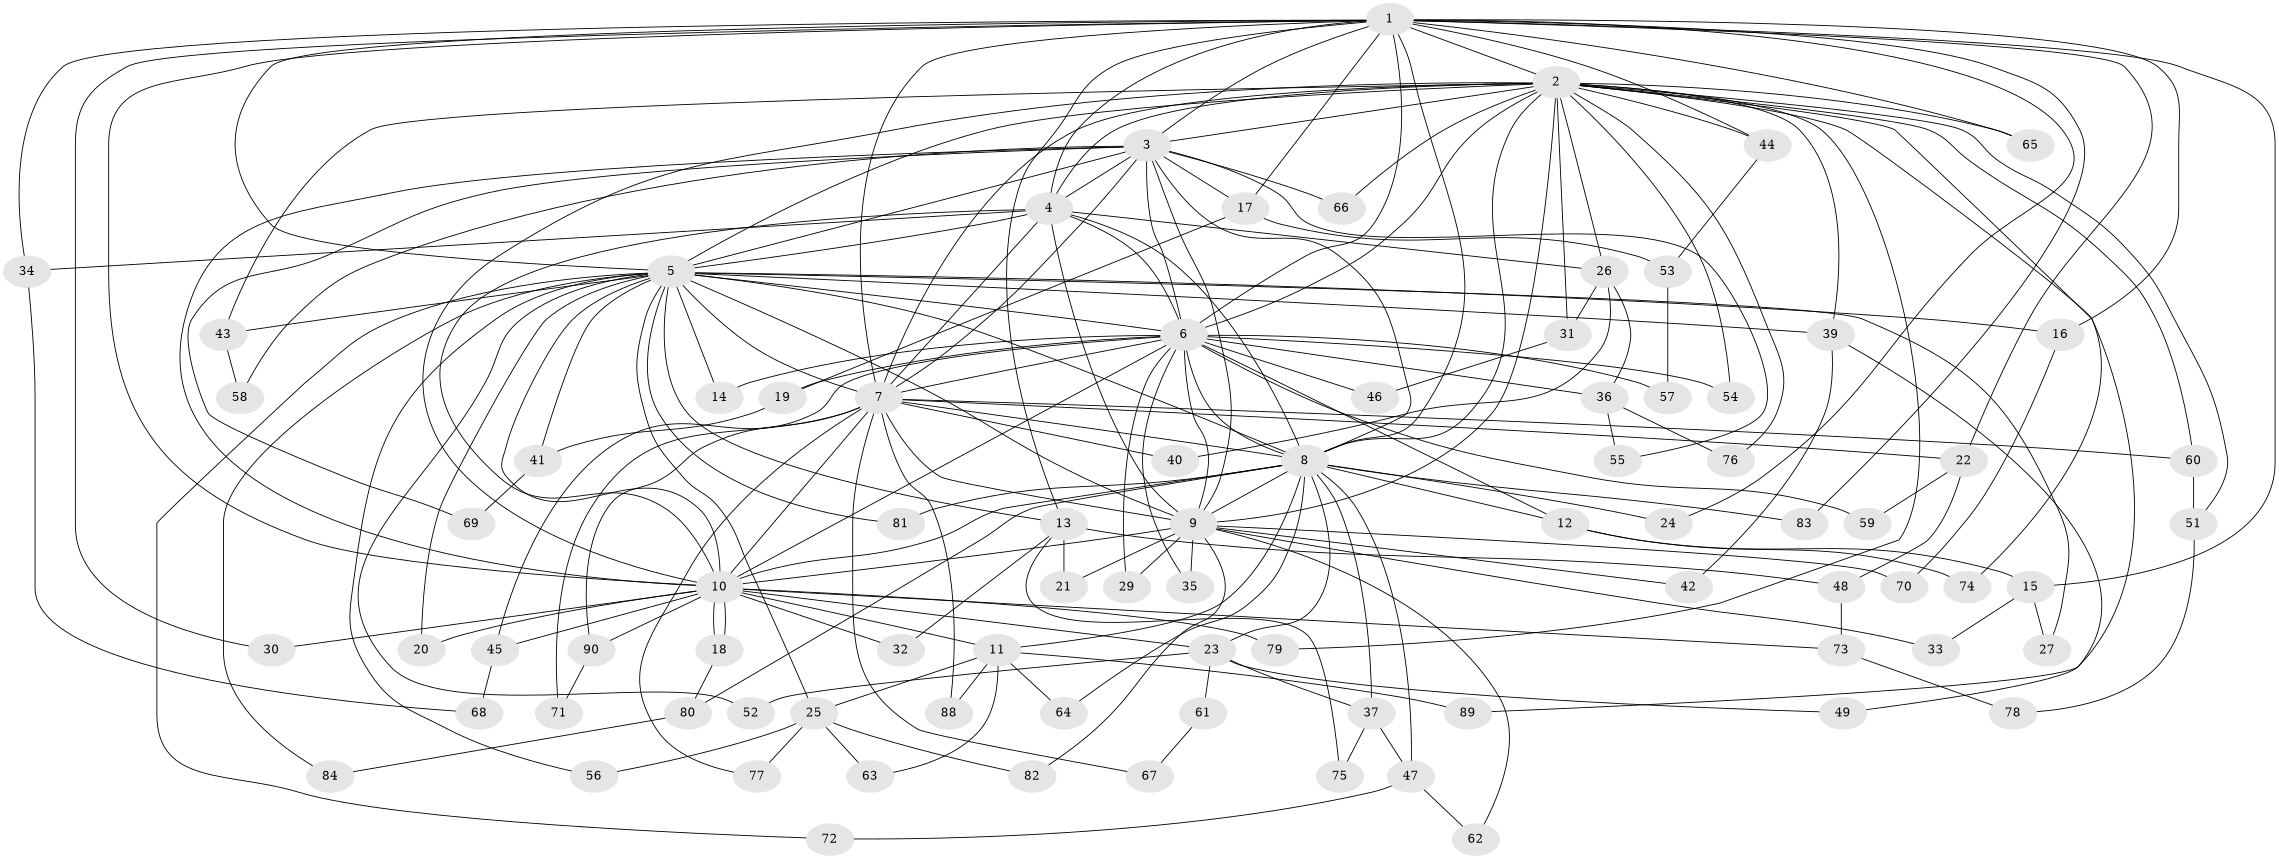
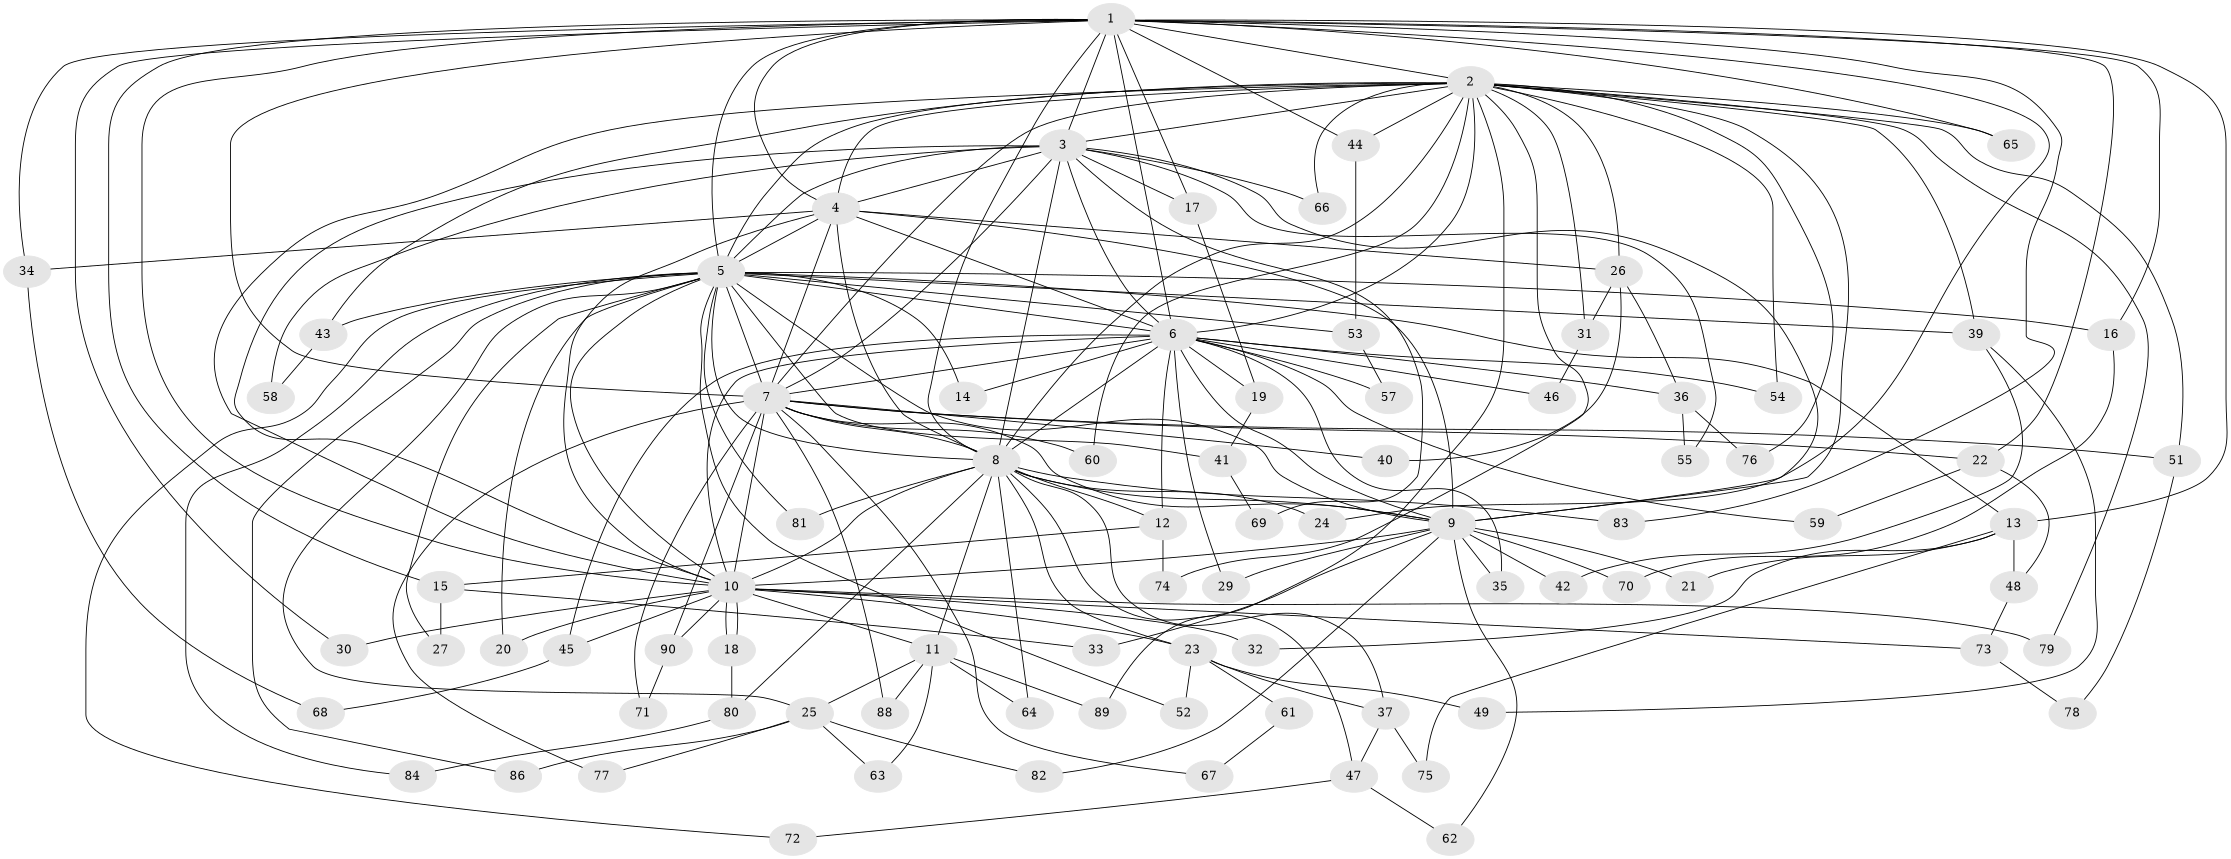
  graph {
    node [color=gray90 style=filled]
    1
    2
    3
    4
    5
    6
    7
    8
    10
    13
    15
    16
    17
    22
    24
    30
    34
    44
    65
    83
    9
    26
    31
    39
    43
    51
    54
    60
    66
    74
    76
    79
    n33 [label=89]
    55
    58
    69
    14
    20
    25
    27
    41
    52
-   56
+   56 [label=86]
    72
    81
    84
    12
    19
    29
    35
    36
    45
    46
    57
    59
    n56 [label=88]
    40
    n58 [label=90]
    67
    71
    77
    11
    23
    37
    47
    64
    80
    21
    33
    42
    62
    70
    82
    18
    32
    73
    48
    75
    53
    68
    49
    78
    63
    61
    1 -- 2
    1 -- 3
    1 -- 4
    1 -- 5
    1 -- 6
    1 -- 7
    1 -- 8
    1 -- 10
    1 -- 13
    1 -- 15
    1 -- 16
    1 -- 17
    1 -- 22
    1 -- 24
    1 -- 30
    1 -- 34
    1 -- 44
    1 -- 65
    1 -- 83
    2 -- 3
    2 -- 4
    2 -- 5
    2 -- 6
    2 -- 7
    2 -- 8
    2 -- 10
    2 -- 44
    2 -- 65
    2 -- 9
    2 -- 26
    2 -- 31
    2 -- 39
    2 -- 43
    2 -- 51
    2 -- 54
    2 -- 60
    2 -- 66
    2 -- 74
    2 -- 76
    2 -- 79
    2 -- n33
    3 -- 4
    3 -- 5
    3 -- 6
    3 -- 7
    3 -- 8
    3 -- 10
    3 -- 17
    3 -- 9
    3 -- 66
    3 -- 55
    3 -- 58
    3 -- 69
    4 -- 5
    4 -- 6
    4 -- 7
    4 -- 8
    4 -- 10
    4 -- 34
    4 -- 9
    4 -- 26
    5 -- 6
    5 -- 7
    5 -- 8
    5 -- 10
    5 -- 13
    5 -- 16
    5 -- 9
    5 -- 39
    5 -- 43
    5 -- 14
    5 -- 20
    5 -- 25
    5 -- 27
    5 -- 41
    5 -- 52
    5 -- 56
    5 -- 72
    5 -- 81
    5 -- 84
    6 -- 7
    6 -- 8
    6 -- 10
    6 -- 9
    6 -- 54
    6 -- 14
    6 -- 12
    6 -- 19
    6 -- 29
    6 -- 35
    6 -- 36
    6 -- 45
    6 -- 46
    6 -- 57
    6 -- 59
    7 -- 8
    7 -- 10
    7 -- 22
    7 -- 9
-   60 -- 51
+   7 -- 51
    7 -- 60
    7 -- n56
    7 -- 40
    7 -- n58
    7 -- 67
    7 -- 71
    7 -- 77
    8 -- 10
    8 -- 24
    8 -- 83
    8 -- 9
    8 -- 81
    8 -- 12
    8 -- 11
    8 -- 23
    8 -- 37
    8 -- 47
    8 -- 64
    8 -- 80
    10 -- 30
    10 -- 79
    10 -- 20
    10 -- 45
    10 -- n58
    10 -- 11
    10 -- 23
    10 -- 18
    10 -- 18
    10 -- 32
    10 -- 73
    13 -- 21
    13 -- 32
    13 -- 48
    13 -- 75
    15 -- 27
    15 -- 33
    16 -- 70
    17 -- 19
-   17 -- 53
+   5 -- 53
    22 -- 59
    22 -- 48
    34 -- 68
    44 -- 53
    9 -- 10
    9 -- 29
    9 -- 35
    9 -- 21
    9 -- 33
    9 -- 42
    9 -- 62
    9 -- 70
    9 -- 82
    26 -- 31
    26 -- 36
    26 -- 40
    31 -- 46
    39 -- 42
    39 -- 49
    43 -- 58
    51 -- 78
    25 -- 56
    25 -- 77
    25 -- 82
    25 -- 63
    41 -- 69
    12 -- 15
    12 -- 74
    19 -- 41
    36 -- 76
    36 -- 55
    45 -- 68
    n58 -- 71
    11 -- n33
    11 -- 25
    11 -- n56
    11 -- 64
    11 -- 63
    23 -- 52
    23 -- 37
    23 -- 49
    23 -- 61
    37 -- 47
    37 -- 75
    47 -- 72
    47 -- 62
    80 -- 84
    18 -- 80
    73 -- 78
    48 -- 73
    53 -- 57
    61 -- 67
  }
